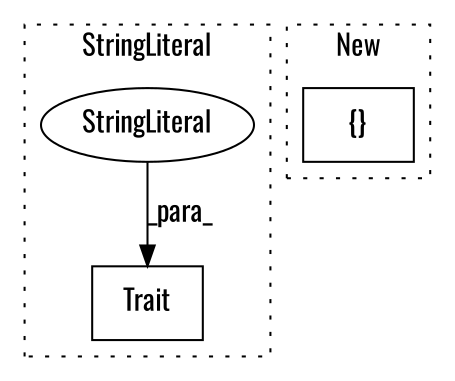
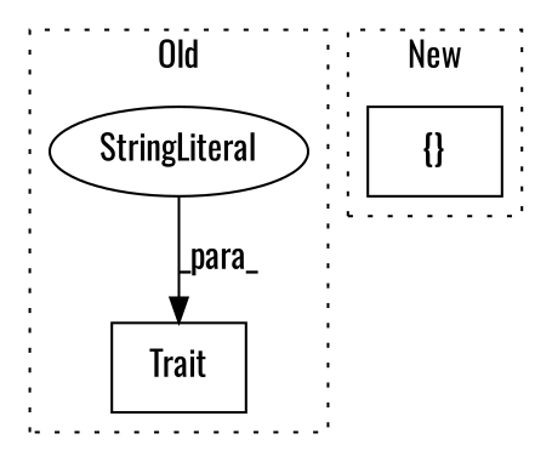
  digraph {
    fontname=Oswald
    node [shape=box fontname=Oswald]
    n1 [a=32 l="6,1" label=Trait s="13493,13530"]
    n2 [a=45 l=18 label=StringLiteral s=13512 shape=ellipse]
    n3 [a=4 l="1,1" label="{}" s="15939,15990"]
    subgraph cluster_1 {
-     label=StringLiteral
+     label=Old
      style=dotted
      n1
      n2
    }
    subgraph cluster_2 {
      label=New
      style=dotted
      n3
    }
    n2 -> n1 [label=_para_ fontname=Oswald]
  }
